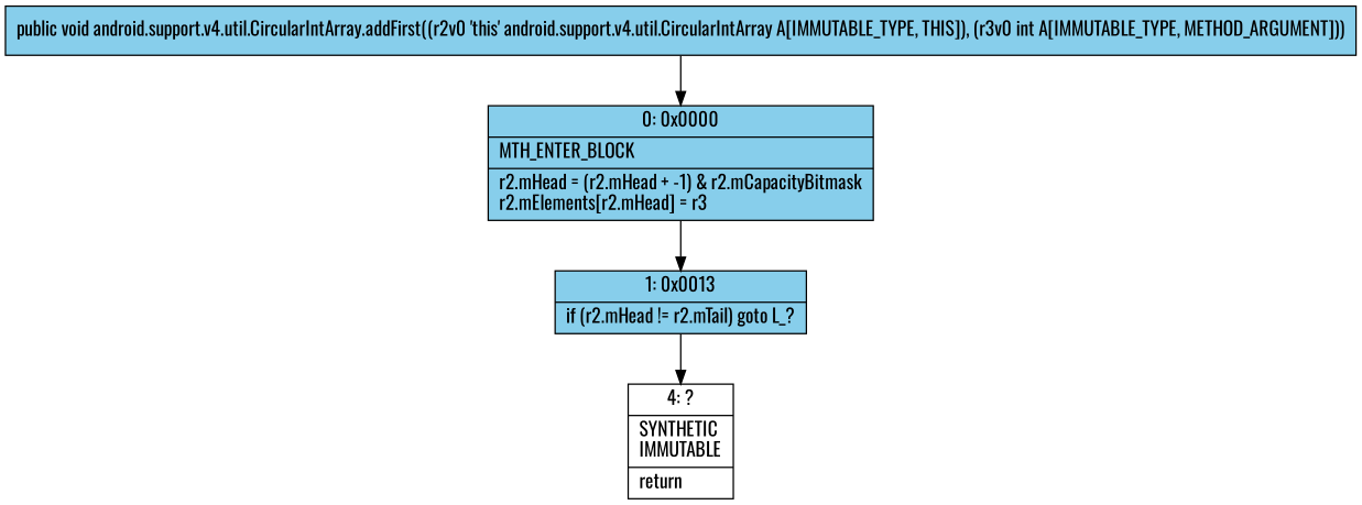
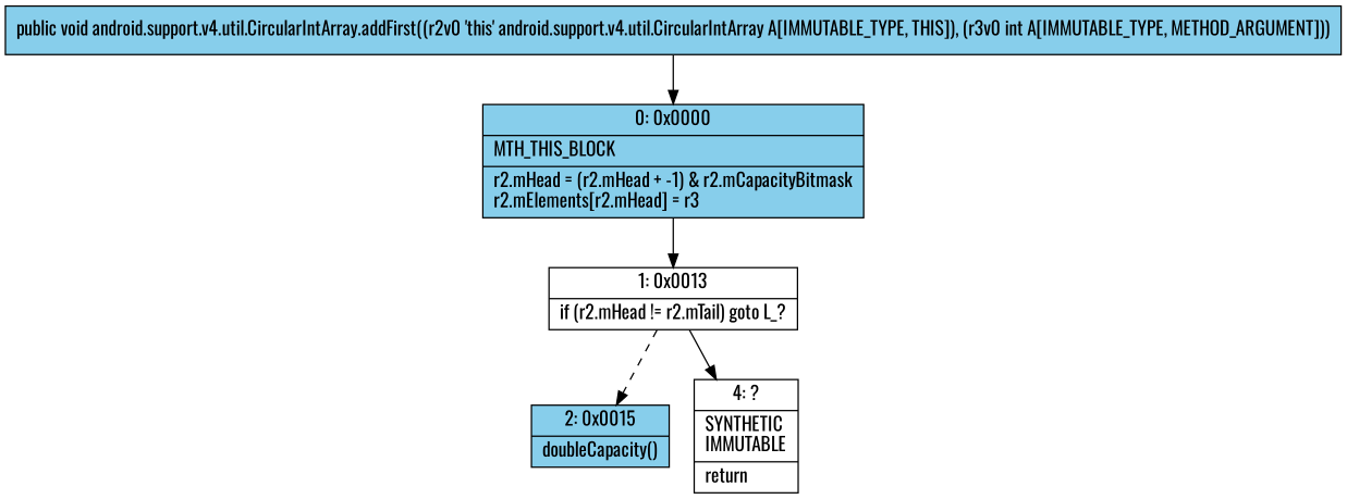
  digraph {
    fontname=Oswald
    node [fillcolor=skyblue fontname=Oswald shape=record style=filled]
    edge [fontname=Oswald]
-   n1 [label="{0\:\ 0x0000|MTH_ENTER_BLOCK\l|r2.mHead = (r2.mHead + \-1) & r2.mCapacityBitmask\lr2.mElements[r2.mHead] = r3\l}"]
-   n2 [label="{1\:\ 0x0013|if (r2.mHead != r2.mTail) goto L_?\l}"]
+   n1 [label="{0\:\ 0x0000|MTH_THIS_BLOCK\l|r2.mHead = (r2.mHead + \-1) & r2.mCapacityBitmask\lr2.mElements[r2.mHead] = r3\l}"]
+   n2 [fillcolor=white label="{1\:\ 0x0013|if (r2.mHead != r2.mTail) goto L_?\l}"]
+   n3 [label="{2\:\ 0x0015|doubleCapacity()\l}"]
    n4 [fillcolor=white label="{4\:\ ?|SYNTHETIC\lIMMUTABLE\l|return\l}"]
    n5 [label="{public void android.support.v4.util.CircularIntArray.addFirst((r2v0 'this' android.support.v4.util.CircularIntArray A[IMMUTABLE_TYPE, THIS]), (r3v0 int A[IMMUTABLE_TYPE, METHOD_ARGUMENT])) }"]
    n1 -> n2
+   n2 -> n3 [style=dashed]
    n2 -> n4
    n5 -> n1
  }
